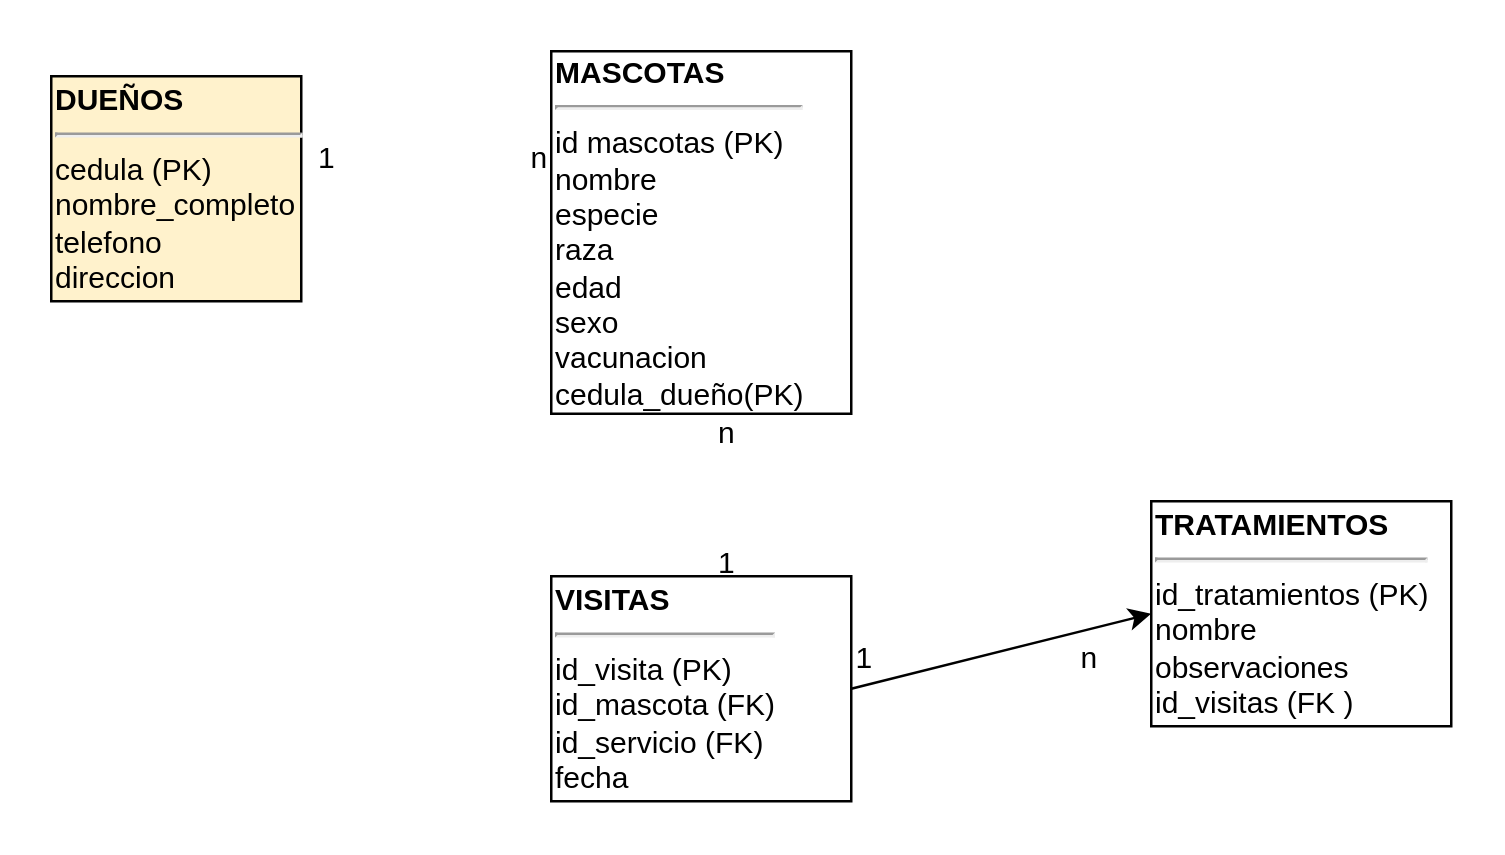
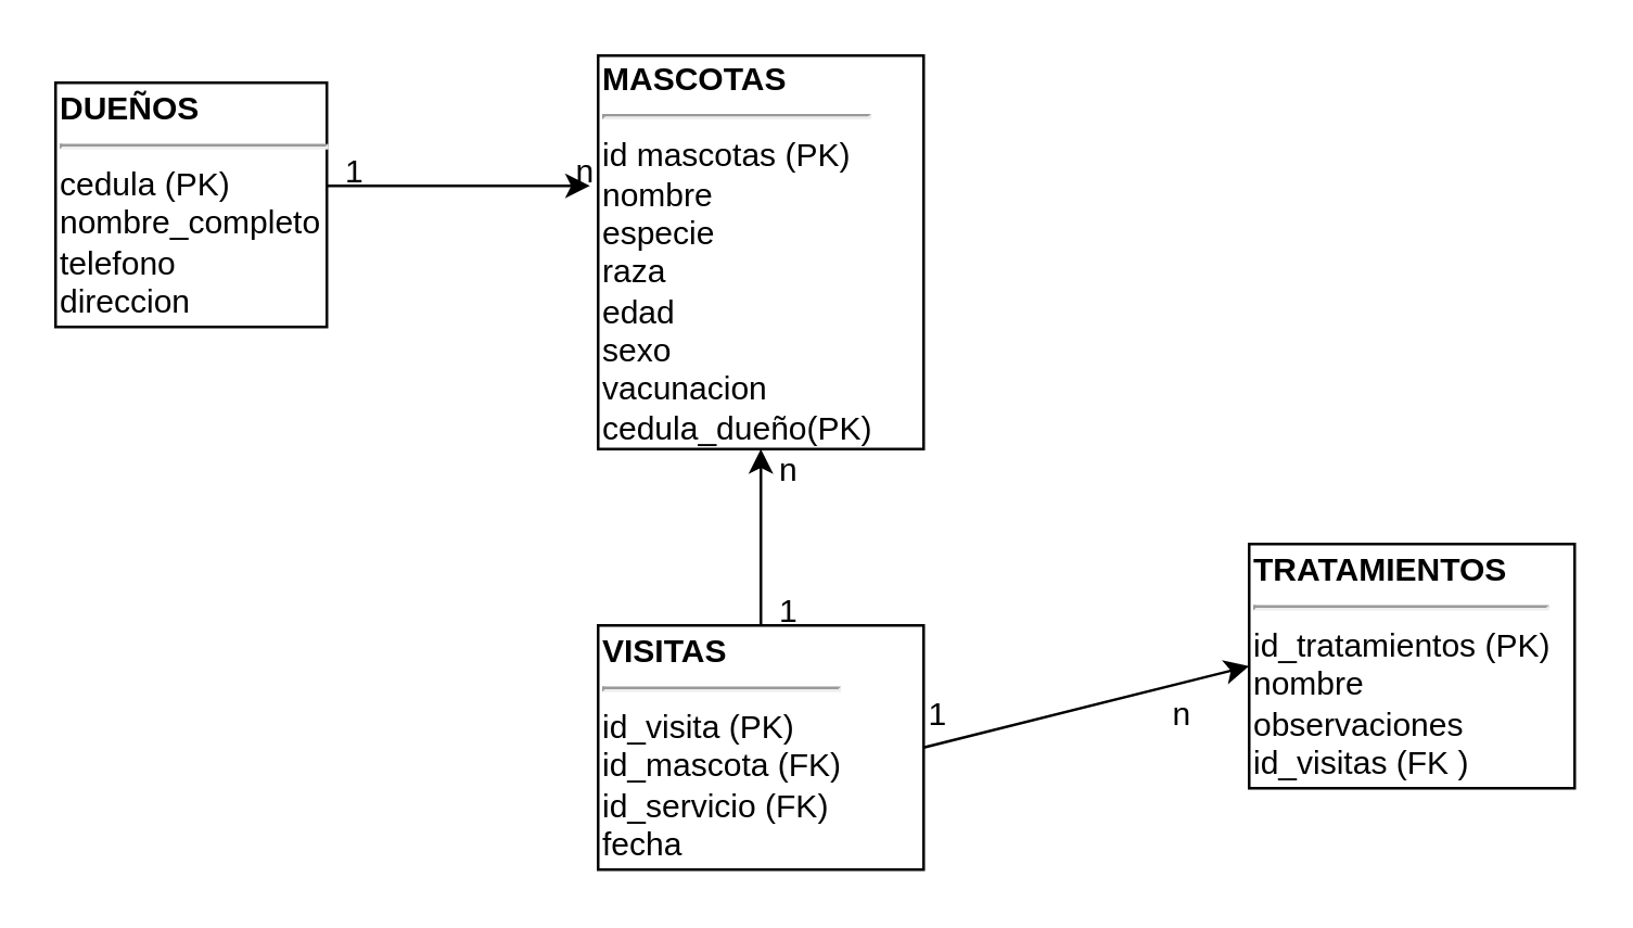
  <mxCell id="0" />
  <mxCell id="1" parent="0" />
- <mxCell id="2" value="&lt;font style=&quot;&quot;&gt;&lt;b style=&quot;&quot;&gt;&lt;font&gt;DUEÑOS&lt;/font&gt;&lt;/b&gt;&lt;/font&gt;&lt;hr&gt;&lt;div&gt;cedula (PK)&lt;/div&gt;&lt;div&gt;nombre_completo&amp;nbsp;&lt;/div&gt;&lt;div&gt;telefono&lt;/div&gt;&lt;div&gt;direccion&lt;/div&gt;" style="rounded=0;whiteSpace=wrap;html=1;align=left;fillColor=#fff2cc;" vertex="1" parent="1"><mxGeometry x="20" y="30" width="100" height="90" as="geometry" /></mxCell>
+ <mxCell id="2" value="&lt;font style=&quot;&quot;&gt;&lt;b style=&quot;&quot;&gt;&lt;font&gt;DUEÑOS&lt;/font&gt;&lt;/b&gt;&lt;/font&gt;&lt;hr&gt;&lt;div&gt;cedula (PK)&lt;/div&gt;&lt;div&gt;nombre_completo&amp;nbsp;&lt;/div&gt;&lt;div&gt;telefono&lt;/div&gt;&lt;div&gt;direccion&lt;/div&gt;" style="rounded=0;whiteSpace=wrap;html=1;align=left;" vertex="1" parent="1"><mxGeometry x="20" y="30" width="100" height="90" as="geometry" /></mxCell>
  <mxCell id="3" value="&lt;b&gt;MASCOTAS&lt;/b&gt;&lt;hr&gt;&lt;div&gt;id mascotas (PK)&lt;/div&gt;&lt;div&gt;nombre&lt;/div&gt;&lt;div&gt;especie&lt;/div&gt;&lt;div&gt;raza&amp;nbsp;&lt;/div&gt;&lt;div&gt;edad&lt;/div&gt;&lt;div&gt;sexo&lt;/div&gt;&lt;div&gt;vacunacion&lt;/div&gt;&lt;div&gt;cedula_dueño(PK)&lt;/div&gt;" style="rounded=0;whiteSpace=wrap;html=1;align=left;" vertex="1" parent="1"><mxGeometry x="220" y="20" width="120" height="145" as="geometry" /></mxCell>
  <mxCell id="4" value="&lt;b&gt;VISITAS&lt;/b&gt;&lt;hr&gt;&lt;div&gt;id_visita (PK)&lt;br&gt;&lt;div&gt;id_mascota (FK)&lt;/div&gt;&lt;div&gt;id_servicio (FK)&lt;/div&gt;&lt;/div&gt;&lt;div&gt;fecha&lt;/div&gt;" style="rounded=0;whiteSpace=wrap;html=1;align=left;" vertex="1" parent="1"><mxGeometry x="220" y="230" width="120" height="90" as="geometry" /></mxCell>
  <mxCell id="5" value="&lt;b&gt;TRATAMIENTOS&lt;/b&gt;&lt;hr&gt;&lt;div&gt;id_tratamientos (PK)&lt;/div&gt;&lt;div&gt;nombre&lt;/div&gt;&lt;div&gt;observaciones&lt;br&gt;&lt;div&gt;id_visitas (FK )&lt;/div&gt;&lt;/div&gt;" style="rounded=0;whiteSpace=wrap;html=1;align=left;" vertex="1" parent="1"><mxGeometry x="460" y="200" width="120" height="90" as="geometry" /></mxCell>
+ <mxCell id="6" value="" style="endArrow=classic;html=1;rounded=0;exitX=1;exitY=0.422;exitDx=0;exitDy=0;entryX=-0.025;entryY=0.331;entryDx=0;entryDy=0;entryPerimeter=0;exitPerimeter=0;" edge="1" parent="1" source="2" target="3"><mxGeometry width="50" height="50" relative="1" as="geometry"><mxPoint x="270" y="180" as="sourcePoint" /><mxPoint x="320" y="130" as="targetPoint" /></mxGeometry></mxCell>
+ <mxCell id="7" value="" style="endArrow=classic;html=1;rounded=0;exitX=0.5;exitY=0;exitDx=0;exitDy=0;entryX=0.5;entryY=1;entryDx=0;entryDy=0;" edge="1" parent="1" source="4" target="3"><mxGeometry width="50" height="50" relative="1" as="geometry"><mxPoint x="270" y="180" as="sourcePoint" /><mxPoint x="320" y="130" as="targetPoint" /></mxGeometry></mxCell>
  <mxCell id="8" value="" style="endArrow=classic;html=1;rounded=0;exitX=1;exitY=0.5;exitDx=0;exitDy=0;entryX=0;entryY=0.5;entryDx=0;entryDy=0;" edge="1" parent="1" source="4" target="5"><mxGeometry width="50" height="50" relative="1" as="geometry"><mxPoint x="270" y="180" as="sourcePoint" /><mxPoint x="320" y="130" as="targetPoint" /></mxGeometry></mxCell>
  <mxCell id="9" value="1" style="text;html=1;align=center;verticalAlign=middle;resizable=0;points=[];autosize=1;strokeColor=none;fillColor=none;" vertex="1" parent="1"><mxGeometry x="115" y="48" width="30" height="30" as="geometry" /></mxCell>
  <mxCell id="10" value="n" style="text;html=1;align=center;verticalAlign=middle;resizable=0;points=[];autosize=1;strokeColor=none;fillColor=none;" vertex="1" parent="1"><mxGeometry x="200" y="48" width="30" height="30" as="geometry" /></mxCell>
  <mxCell id="11" value="n" style="text;html=1;align=center;verticalAlign=middle;resizable=0;points=[];autosize=1;strokeColor=none;fillColor=none;" vertex="1" parent="1"><mxGeometry x="275" y="158" width="30" height="30" as="geometry" /></mxCell>
  <mxCell id="12" value="1" style="text;html=1;align=center;verticalAlign=middle;resizable=0;points=[];autosize=1;strokeColor=none;fillColor=none;" vertex="1" parent="1"><mxGeometry x="275" y="210" width="30" height="30" as="geometry" /></mxCell>
  <mxCell id="13" value="1" style="text;html=1;align=center;verticalAlign=middle;resizable=0;points=[];autosize=1;strokeColor=none;fillColor=none;" vertex="1" parent="1"><mxGeometry x="330" y="248" width="30" height="30" as="geometry" /></mxCell>
  <mxCell id="14" value="n" style="text;html=1;align=center;verticalAlign=middle;resizable=0;points=[];autosize=1;strokeColor=none;fillColor=none;" vertex="1" parent="1"><mxGeometry x="420" y="248" width="30" height="30" as="geometry" /></mxCell>
